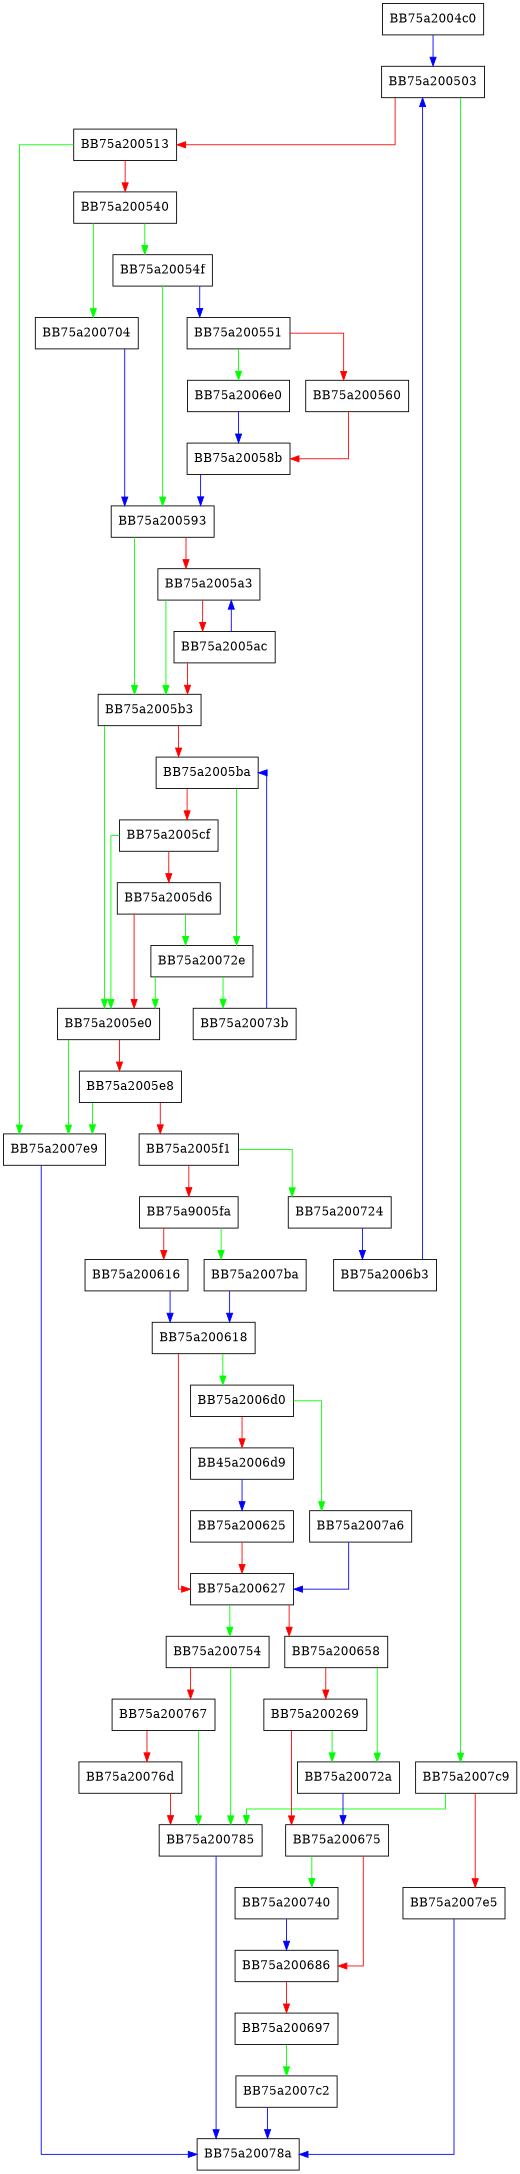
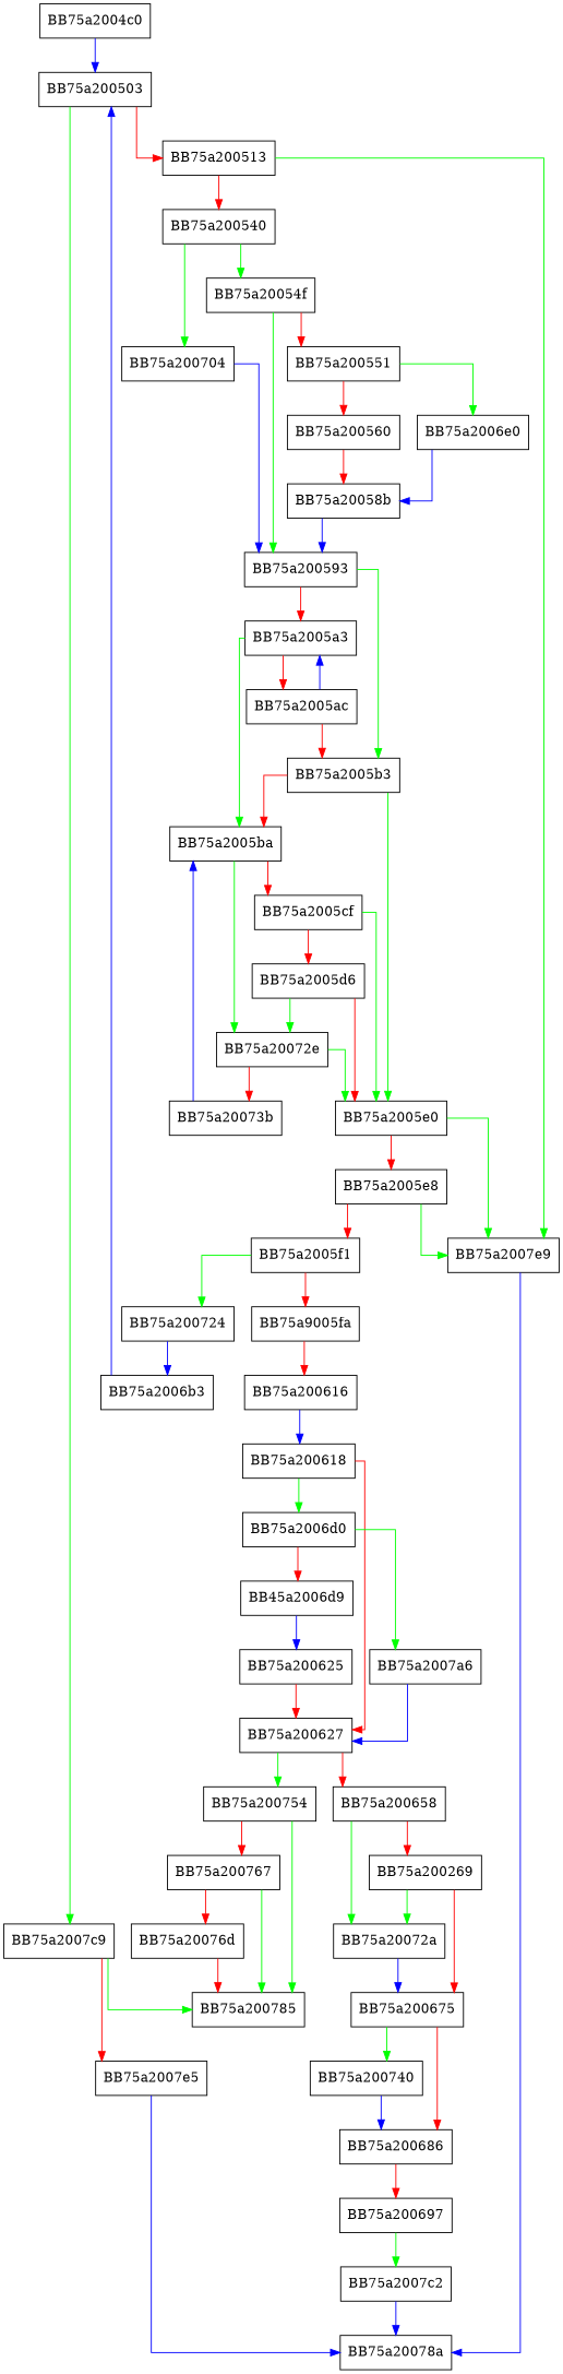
  digraph {
    splines=ortho
    node [shape=box]
    edge [color=red]
    BB75a2004c0
    BB75a200503
    BB75a2007c9
    BB75a200513
    BB75a200785
    BB75a2007e5
    BB75a2007e9
    BB75a200540
    BB75a20078a
    BB75a200704
    BB75a20054f
    BB75a200593
    BB75a200551
    BB75a2005b3
    BB75a2005a3
    BB75a2006e0
    BB75a200560
    BB75a2005e0
    BB75a2005ba
    BB75a2005ac
    BB75a20058b
    BB75a2005e8
    BB75a20072e
    BB75a2005cf
    BB75a2005f1
    BB75a20073b
    BB75a2005d6
    BB75a200724
    n29 [label=BB75a9005fa]
    BB75a2006b3
-   BB75a2007ba
    BB75a200616
    BB75a200618
    BB75a2006d0
    BB75a200627
    BB75a2007a6
    n37 [label=BB45a2006d9]
    BB75a200625
    BB75a200754
    BB75a200658
    BB75a200767
    n42 [label=BB75a20072a]
    n43 [label=BB75a200269]
    BB75a20076d
    BB75a200675
    BB75a200740
    BB75a200686
    BB75a200697
    BB75a2007c2
    BB75a2004c0 -> BB75a200503 [color=blue]
    BB75a200503 -> BB75a2007c9 [color=green]
    BB75a200503 -> BB75a200513
    BB75a2007c9 -> BB75a200785 [color=green]
    BB75a2007c9 -> BB75a2007e5
    BB75a200513 -> BB75a2007e9 [color=green]
    BB75a200513 -> BB75a200540
-   BB75a200785 -> BB75a20078a [color=blue]
    BB75a2007e5 -> BB75a20078a [color=blue]
    BB75a2007e9 -> BB75a20078a [color=blue]
    BB75a200540 -> BB75a200704 [color=green]
    BB75a200540 -> BB75a20054f [color=green]
    BB75a200704 -> BB75a200593 [color=blue]
    BB75a20054f -> BB75a200593 [color=green]
-   BB75a20054f -> BB75a200551 [color=blue]
+   BB75a20054f -> BB75a200551
    BB75a200593 -> BB75a2005b3 [color=green]
    BB75a200593 -> BB75a2005a3
    BB75a200551 -> BB75a2006e0 [color=green]
    BB75a200551 -> BB75a200560
    BB75a2005b3 -> BB75a2005e0 [color=green]
    BB75a2005b3 -> BB75a2005ba
-   BB75a2005a3 -> BB75a2005b3 [color=green]
+   BB75a2005a3 -> BB75a2005ba [color=green]
    BB75a2005a3 -> BB75a2005ac
    BB75a2006e0 -> BB75a20058b [color=blue]
    BB75a200560 -> BB75a20058b
    BB75a2005e0 -> BB75a2007e9 [color=green]
    BB75a2005e0 -> BB75a2005e8
    BB75a2005ba -> BB75a20072e [color=green]
    BB75a2005ba -> BB75a2005cf
    BB75a2005ac -> BB75a2005b3
    BB75a2005ac -> BB75a2005a3 [color=blue]
    BB75a20058b -> BB75a200593 [color=blue]
    BB75a2005e8 -> BB75a2007e9 [color=green]
    BB75a2005e8 -> BB75a2005f1
    BB75a20072e -> BB75a2005e0 [color=green]
-   BB75a20072e -> BB75a20073b [color=green]
+   BB75a20072e -> BB75a20073b
    BB75a2005cf -> BB75a2005e0 [color=green]
    BB75a2005cf -> BB75a2005d6
    BB75a2005f1 -> BB75a200724 [color=green]
    BB75a2005f1 -> n29
    BB75a20073b -> BB75a2005ba [color=blue]
    BB75a2005d6 -> BB75a2005e0
    BB75a2005d6 -> BB75a20072e [color=green]
    BB75a200724 -> BB75a2006b3 [color=blue]
-   n29 -> BB75a2007ba [color=green]
    n29 -> BB75a200616
    BB75a2006b3 -> BB75a200503 [color=blue]
-   BB75a2007ba -> BB75a200618 [color=blue]
    BB75a200616 -> BB75a200618 [color=blue]
    BB75a200618 -> BB75a2006d0 [color=green]
    BB75a200618 -> BB75a200627
    BB75a2006d0 -> BB75a2007a6 [color=green]
    BB75a2006d0 -> n37
    BB75a200627 -> BB75a200754 [color=green]
    BB75a200627 -> BB75a200658
    BB75a2007a6 -> BB75a200627 [color=blue]
    n37 -> BB75a200625 [color=blue]
    BB75a200625 -> BB75a200627
    BB75a200754 -> BB75a200785 [color=green]
    BB75a200754 -> BB75a200767
    BB75a200658 -> n42 [color=green]
    BB75a200658 -> n43
    BB75a200767 -> BB75a200785 [color=green]
    BB75a200767 -> BB75a20076d
    n42 -> BB75a200675 [color=blue]
    n43 -> n42 [color=green]
    n43 -> BB75a200675
    BB75a20076d -> BB75a200785
    BB75a200675 -> BB75a200740 [color=green]
    BB75a200675 -> BB75a200686
    BB75a200740 -> BB75a200686 [color=blue]
    BB75a200686 -> BB75a200697
    BB75a200697 -> BB75a2007c2 [color=green]
    BB75a2007c2 -> BB75a20078a [color=blue]
  }
